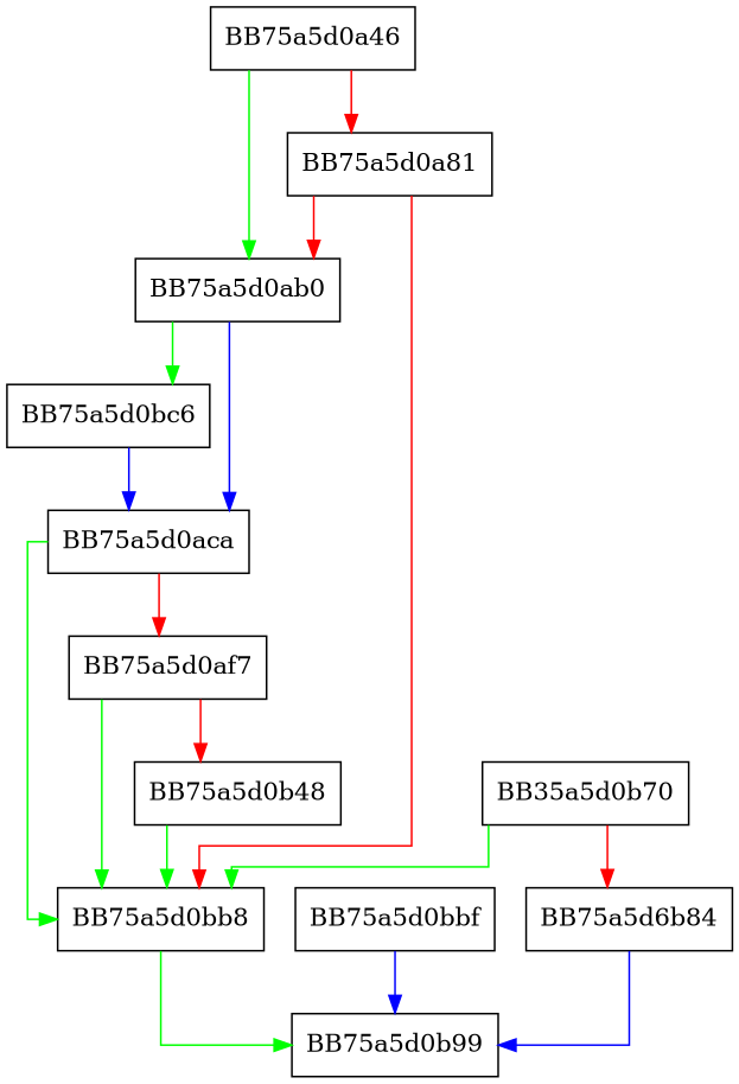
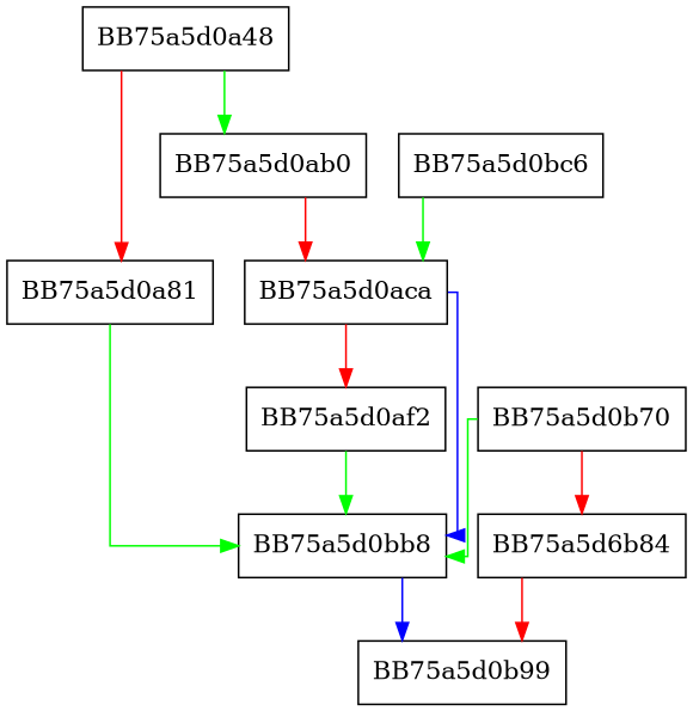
  digraph {
    splines=ortho
    node [shape=box]
    edge [color=green]
-   BB75a5d0a48 [label=BB75a5d0a46]
+   BB75a5d0a48
    BB75a5d0a81
    BB75a5d0ab0
-   BB75a5d0bbf
    BB75a5d0b99
    BB75a5d0bb8
    BB75a5d0bc6
    BB75a5d0aca
-   BB75a5d0af2 [label=BB75a5d0af7]
-   BB75a5d0b48
-   BB75a5d0b70 [label=BB35a5d0b70]
+   BB75a5d0af2
+   BB75a5d0b70
    n12 [label=BB75a5d6b84]
    BB75a5d0a48 -> BB75a5d0a81 [color=red]
    BB75a5d0a48 -> BB75a5d0ab0
-   BB75a5d0a81 -> BB75a5d0ab0 [color=red]
-   BB75a5d0a81 -> BB75a5d0bb8 [color=red]
-   BB75a5d0ab0 -> BB75a5d0bc6
-   BB75a5d0ab0 -> BB75a5d0aca [color=blue]
-   BB75a5d0bbf -> BB75a5d0b99 [color=blue]
-   BB75a5d0bb8 -> BB75a5d0b99
-   BB75a5d0bc6 -> BB75a5d0aca [color=blue]
-   BB75a5d0aca -> BB75a5d0bb8
+   BB75a5d0a81 -> BB75a5d0bb8
+   BB75a5d0ab0 -> BB75a5d0aca [color=red]
+   BB75a5d0bb8 -> BB75a5d0b99 [color=blue]
+   BB75a5d0bc6 -> BB75a5d0aca
+   BB75a5d0aca -> BB75a5d0bb8 [color=blue]
    BB75a5d0aca -> BB75a5d0af2 [color=red]
    BB75a5d0af2 -> BB75a5d0bb8
-   BB75a5d0af2 -> BB75a5d0b48 [color=red]
-   BB75a5d0b48 -> BB75a5d0bb8
    BB75a5d0b70 -> BB75a5d0bb8
    BB75a5d0b70 -> n12 [color=red]
-   n12 -> BB75a5d0b99 [color=blue]
+   n12 -> BB75a5d0b99 [color=red]
  }
